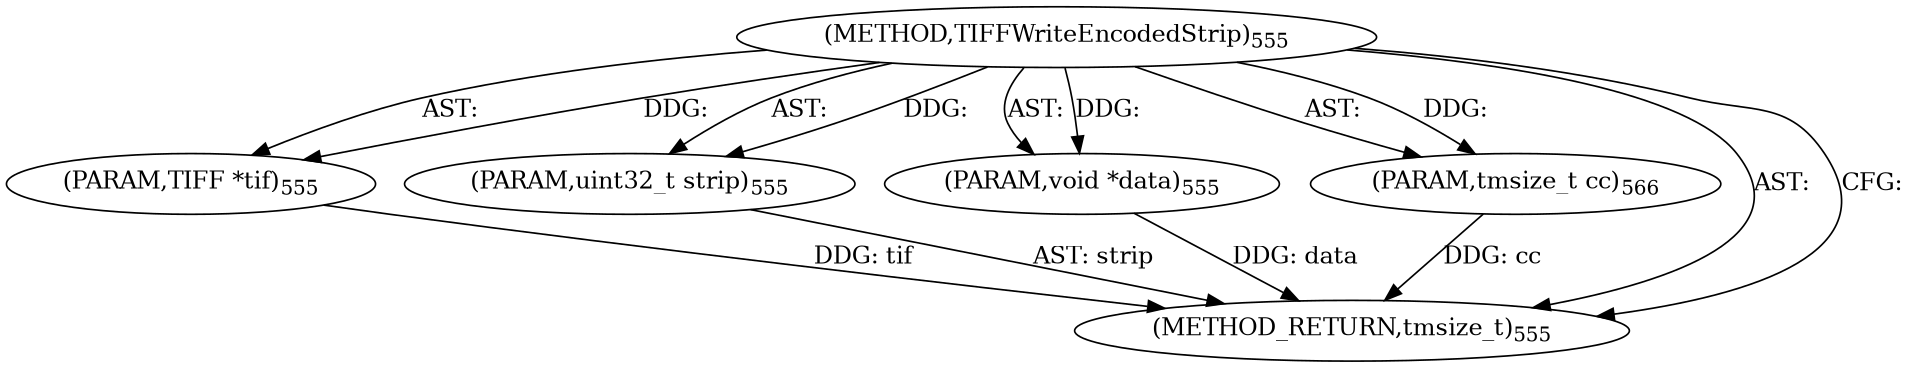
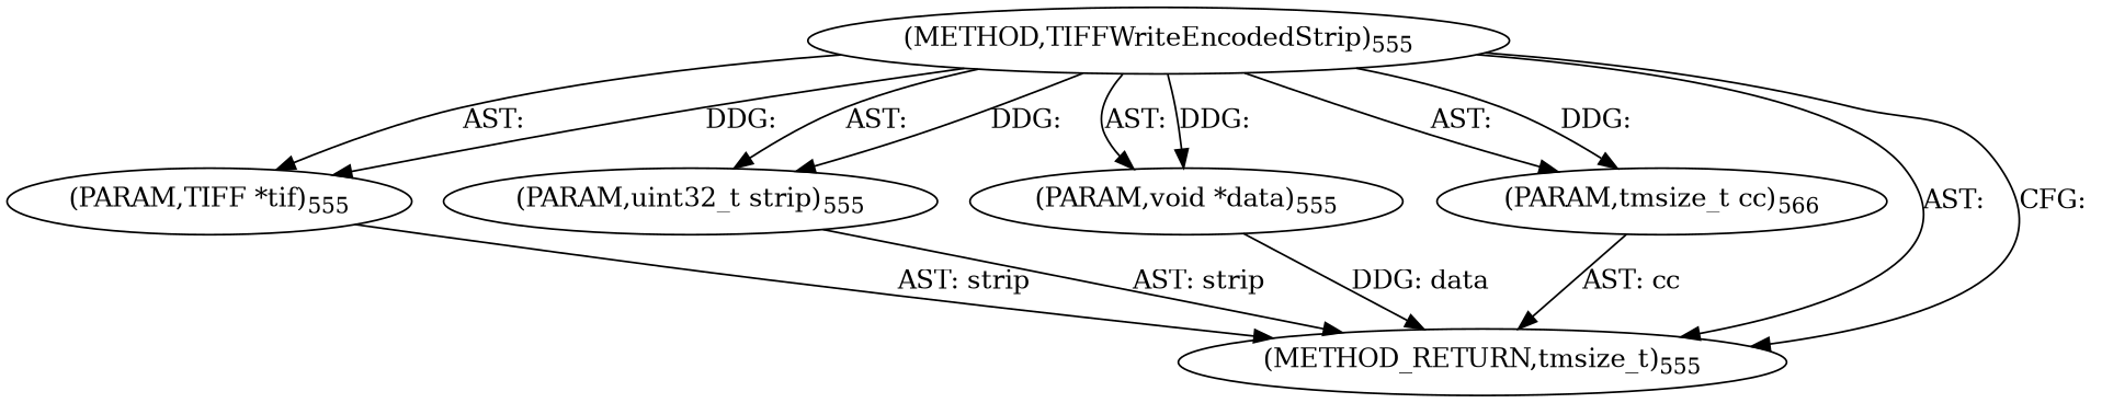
  digraph {
    n1 [label=<(METHOD,TIFFWriteEncodedStrip)<SUB>555</SUB>>]
    n2 [label=<(PARAM,TIFF *tif)<SUB>555</SUB>>]
    n3 [label=<(PARAM,uint32_t strip)<SUB>555</SUB>>]
    n4 [label=<(PARAM,void *data)<SUB>555</SUB>>]
    n5 [label=<(PARAM,tmsize_t cc)<SUB>566</SUB>>]
    n6 [label=<(METHOD_RETURN,tmsize_t)<SUB>555</SUB>>]
    n1 -> n2 [label="AST: "]
    n1 -> n2 [label="DDG: "]
    n1 -> n3 [label="AST: "]
    n1 -> n3 [label="DDG: "]
    n1 -> n4 [label="AST: "]
    n1 -> n4 [label="DDG: "]
    n1 -> n5 [label="AST: "]
    n1 -> n5 [label="DDG: "]
    n1 -> n6 [label="AST: "]
    n1 -> n6 [label="CFG: "]
-   n2 -> n6 [label="DDG: tif"]
+   n2 -> n6 [label="AST: strip"]
    n3 -> n6 [label="AST: strip"]
    n4 -> n6 [label="DDG: data"]
-   n5 -> n6 [label="DDG: cc"]
+   n5 -> n6 [label="AST: cc"]
  }
